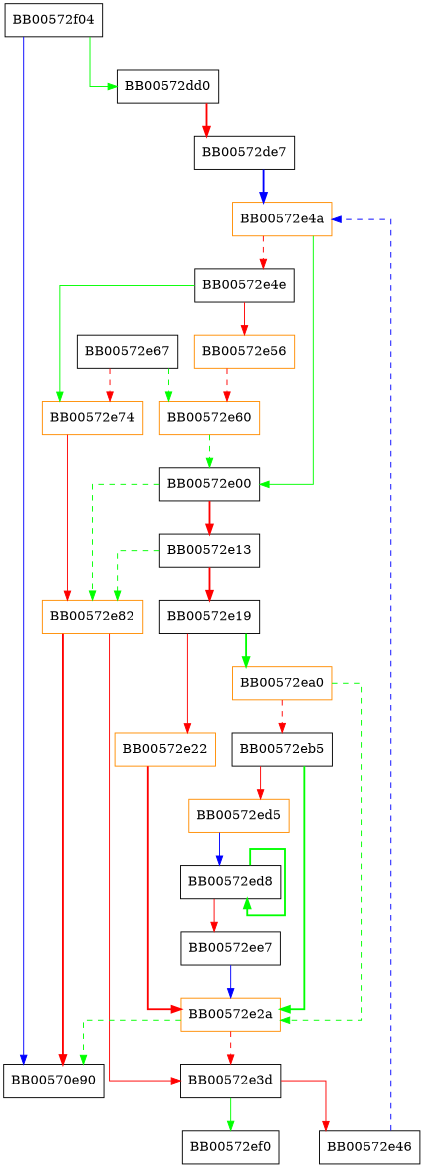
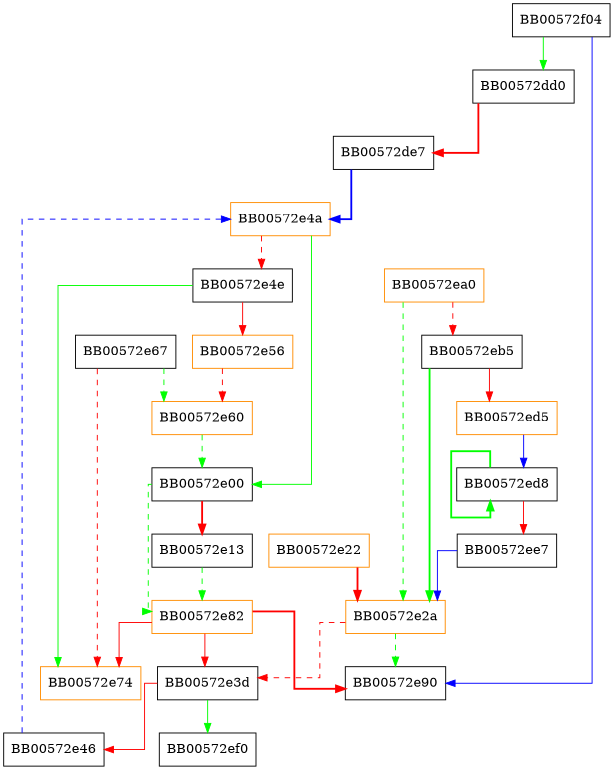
  digraph {
    splines=ortho
    node [color=black shape=box]
    edge [color=red style=solid]
    BB00572dd0
    BB00572de7
    BB00572f04
-   BB00572e90 [label=BB00570e90]
+   BB00572e90
    BB00572e4a [color=darkorange]
    BB00572e00
    BB00572e4e
    BB00572e82 [color=darkorange]
    BB00572e13
    BB00572e74 [color=darkorange]
    BB00572e56 [color=darkorange]
    BB00572e3d
-   BB00572e19
    BB00572ef0
    BB00572e46
    BB00572ea0 [color=darkorange]
    BB00572e22 [color=darkorange]
    BB00572eb5
    BB00572e2a [color=darkorange]
    BB00572ed5 [color=darkorange]
    BB00572ed8
    BB00572e60 [color=darkorange]
    BB00572e67
    BB00572ee7
    BB00572dd0 -> BB00572de7 [style=bold]
    BB00572de7 -> BB00572e4a [color=blue style=bold]
    BB00572f04 -> BB00572dd0 [color=green]
    BB00572f04 -> BB00572e90 [color=blue]
    BB00572e4a -> BB00572e00 [color=green]
    BB00572e4a -> BB00572e4e [style=dashed]
    BB00572e00 -> BB00572e82 [color=green style=dashed]
    BB00572e00 -> BB00572e13 [style=bold]
    BB00572e4e -> BB00572e74 [color=green]
    BB00572e4e -> BB00572e56
    BB00572e82 -> BB00572e90 [style=bold]
    BB00572e82 -> BB00572e3d
    BB00572e13 -> BB00572e82 [color=green style=dashed]
-   BB00572e13 -> BB00572e19 [style=bold]
-   BB00572e74 -> BB00572e82
+   BB00572e82 -> BB00572e74
    BB00572e56 -> BB00572e60 [style=dashed]
    BB00572e3d -> BB00572ef0 [color=green]
    BB00572e3d -> BB00572e46
-   BB00572e19 -> BB00572ea0 [color=green style=bold]
-   BB00572e19 -> BB00572e22
    BB00572e46 -> BB00572e4a [color=blue style=dashed]
    BB00572ea0 -> BB00572eb5 [style=dashed]
    BB00572ea0 -> BB00572e2a [color=green style=dashed]
    BB00572e22 -> BB00572e2a [style=bold]
    BB00572eb5 -> BB00572e2a [color=green style=bold]
    BB00572eb5 -> BB00572ed5
    BB00572e2a -> BB00572e90 [color=green style=dashed]
    BB00572e2a -> BB00572e3d [style=dashed]
    BB00572ed5 -> BB00572ed8 [color=blue]
    BB00572ed8 -> BB00572ed8 [color=green style=bold]
    BB00572ed8 -> BB00572ee7
    BB00572e60 -> BB00572e00 [color=green style=dashed]
    BB00572e67 -> BB00572e74 [style=dashed]
    BB00572e67 -> BB00572e60 [color=green style=dashed]
    BB00572ee7 -> BB00572e2a [color=blue]
  }
